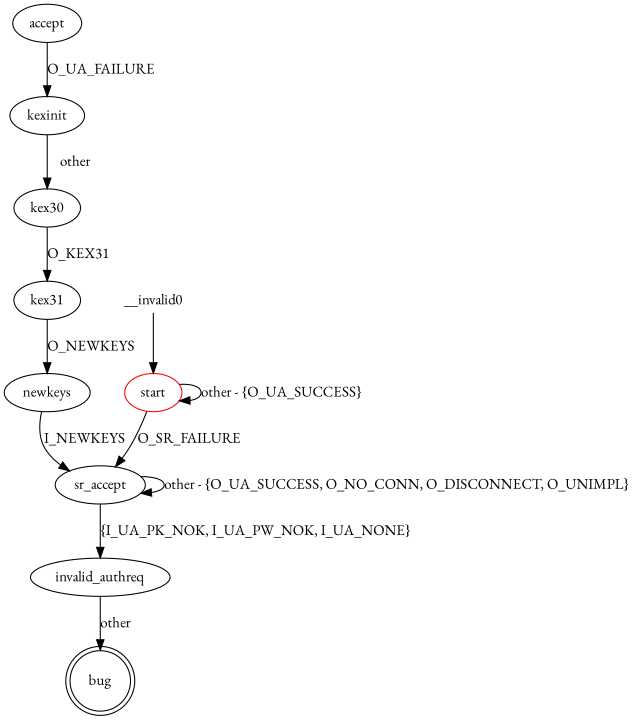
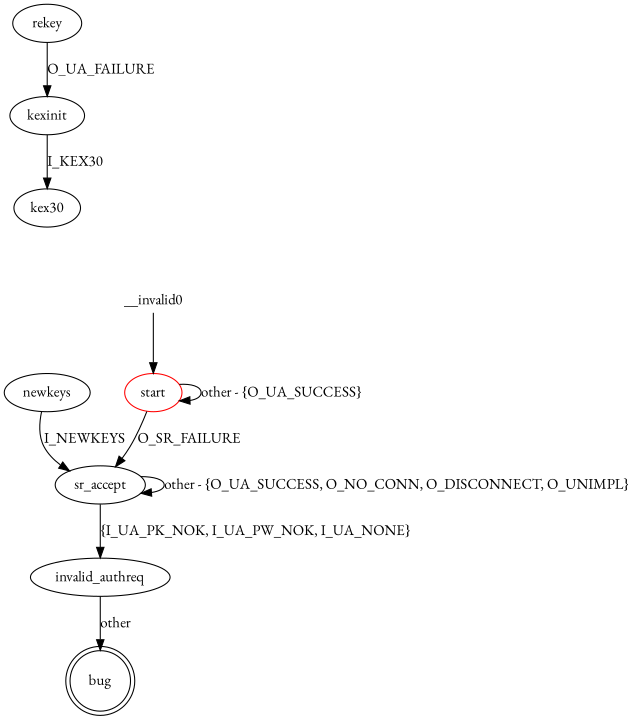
  digraph {
    fontname="EB Garamond"
    node [fontname="EB Garamond"]
    edge [fontname="EB Garamond"]
    start [color=red]
    sr_accept
    invalid_authreq
    bug [shape=doublecircle]
-   rekey [label=accept]
+   rekey
    kexinit
    kex30
-   kex31
    newkeys
    n10 [height=0 label=__invalid0 shape=none width=0]
    start -> start [label="other - {O_UA_SUCCESS}"]
    start -> sr_accept [label=O_SR_FAILURE]
    sr_accept -> sr_accept [label="other - {O_UA_SUCCESS, O_NO_CONN, O_DISCONNECT, O_UNIMPL}"]
    sr_accept -> invalid_authreq [label="{I_UA_PK_NOK, I_UA_PW_NOK, I_UA_NONE}"]
    invalid_authreq -> bug [label=other]
    rekey -> kexinit [label=O_UA_FAILURE]
-   kexinit -> kex30 [label=other]
-   kex30 -> kex31 [label=O_KEX31]
-   kex31 -> newkeys [label=O_NEWKEYS]
+   kexinit -> kex30 [label=I_KEX30]
    newkeys -> sr_accept [label=I_NEWKEYS]
    n10 -> start
  }
